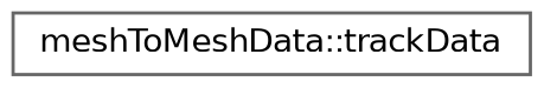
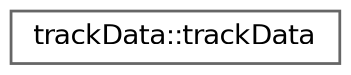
  digraph {
    rankdir=LR
-   n1 [color=grey40 fillcolor=white fontname=Helvetica fontsize=10 height=0.2 label="meshToMeshData::trackData" shape=box style=filled width=0.4]
+   n1 [color=grey40 fillcolor=white fontname=Helvetica fontsize=10 height=0.2 label="trackData::trackData" shape=box style=filled width=0.4]
  }
